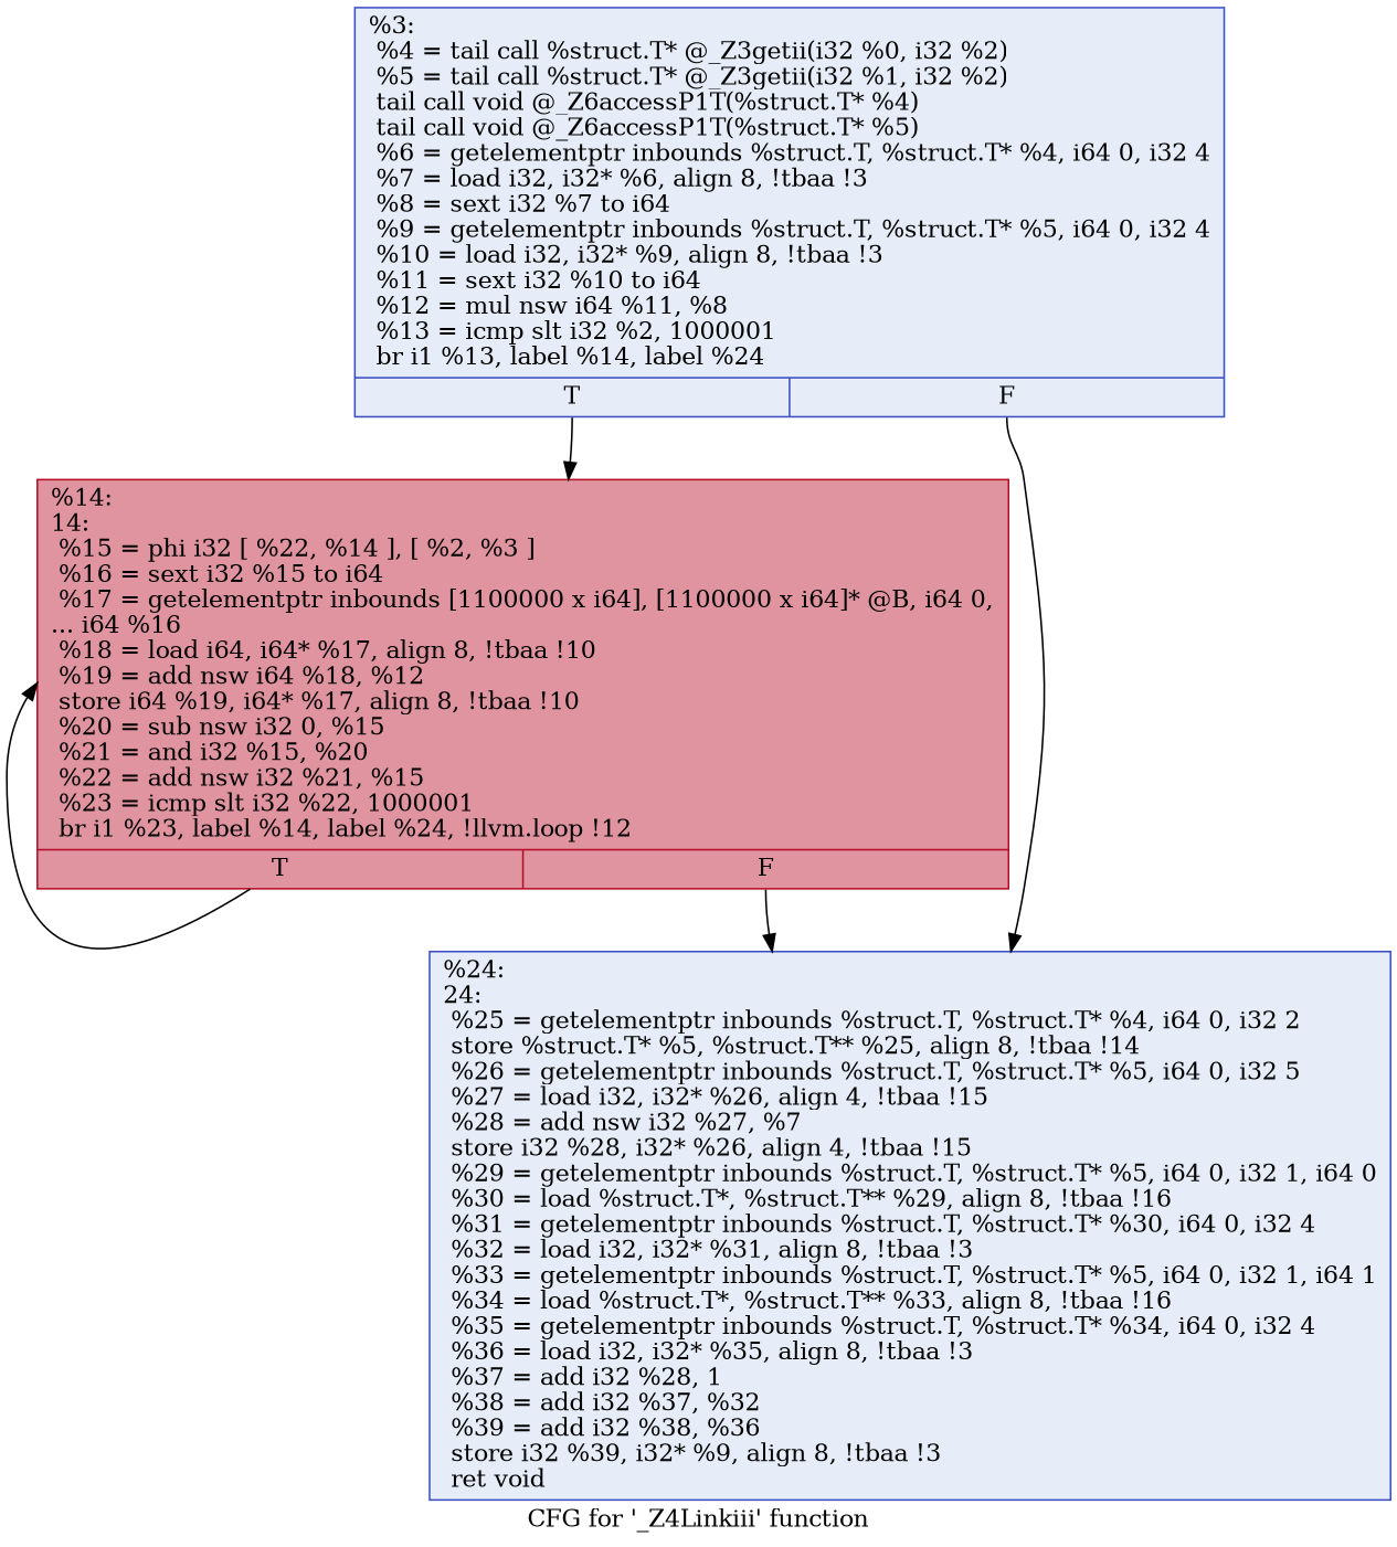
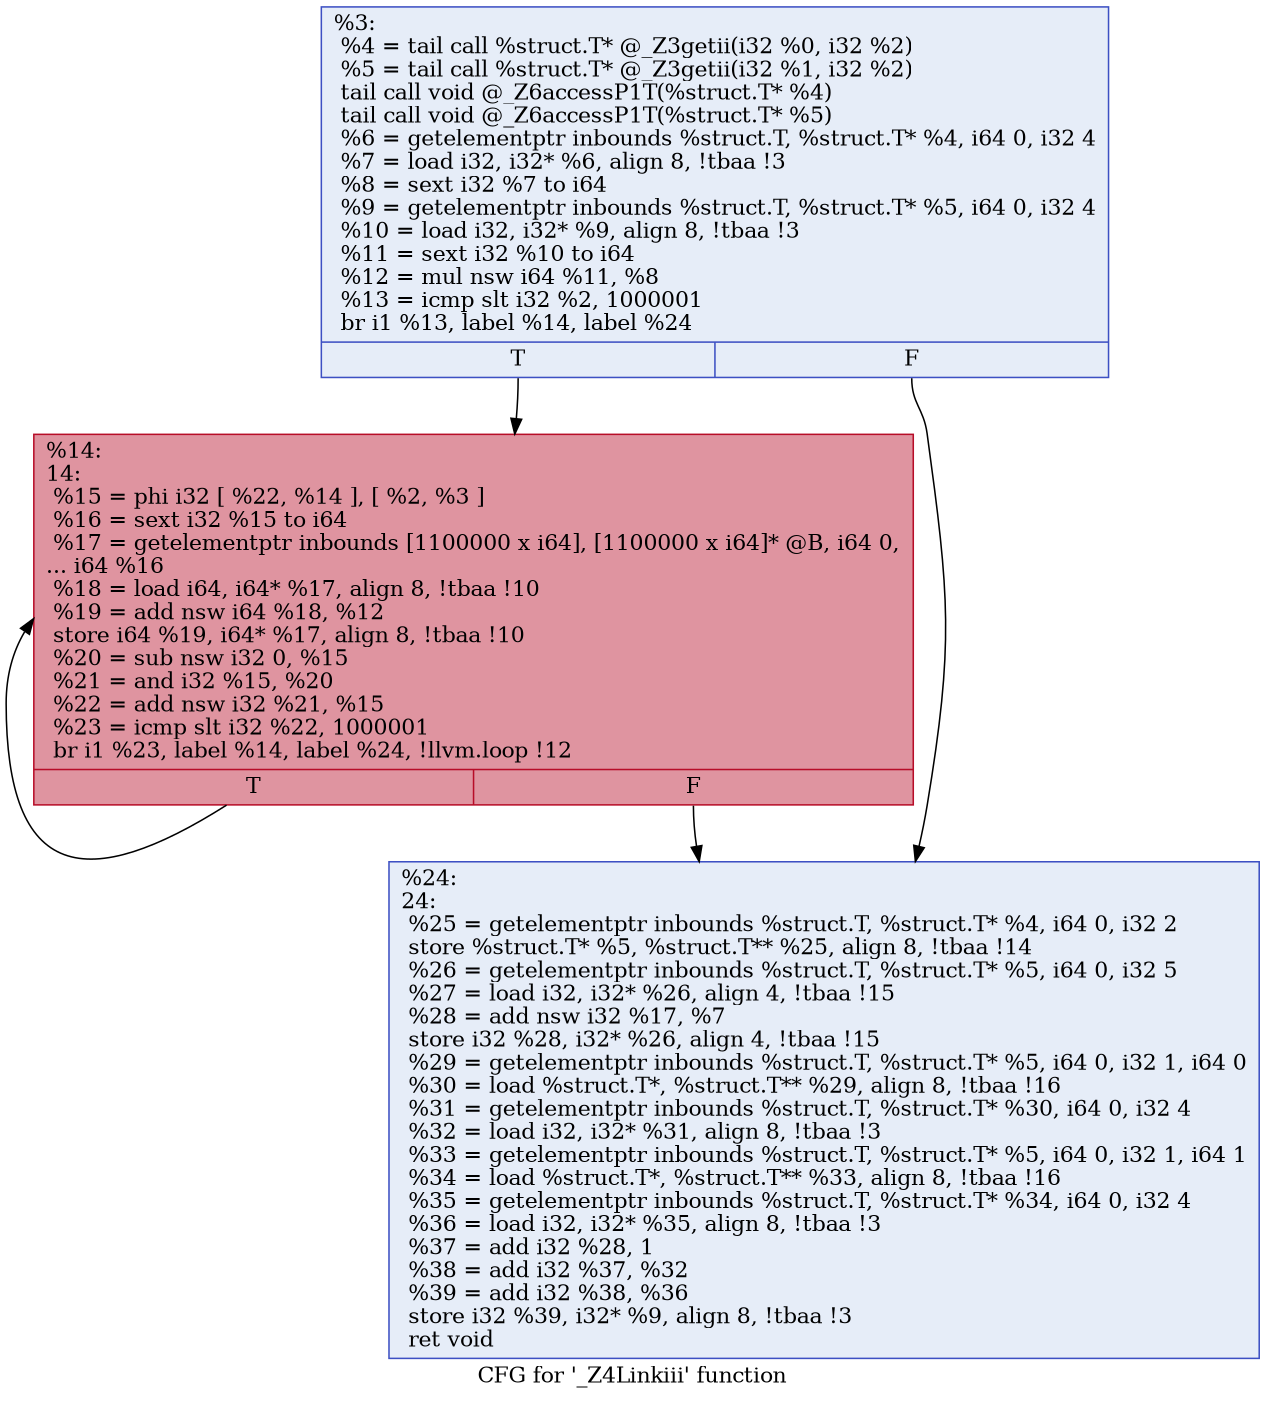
  digraph {
    label="CFG for '_Z4Linkiii' function"
    node [color="#3d50c3ff" fillcolor="#c7d7f070" shape=record style=filled]
    edge [tailport=s0]
    n1 [label="{%3:\l  %4 = tail call %struct.T* @_Z3getii(i32 %0, i32 %2)\l  %5 = tail call %struct.T* @_Z3getii(i32 %1, i32 %2)\l  tail call void @_Z6accessP1T(%struct.T* %4)\l  tail call void @_Z6accessP1T(%struct.T* %5)\l  %6 = getelementptr inbounds %struct.T, %struct.T* %4, i64 0, i32 4\l  %7 = load i32, i32* %6, align 8, !tbaa !3\l  %8 = sext i32 %7 to i64\l  %9 = getelementptr inbounds %struct.T, %struct.T* %5, i64 0, i32 4\l  %10 = load i32, i32* %9, align 8, !tbaa !3\l  %11 = sext i32 %10 to i64\l  %12 = mul nsw i64 %11, %8\l  %13 = icmp slt i32 %2, 1000001\l  br i1 %13, label %14, label %24\l|{<s0>T|<s1>F}}"]
    n2 [color="#b70d28ff" fillcolor="#b70d2870" label="{%14:\l14:                                               \l  %15 = phi i32 [ %22, %14 ], [ %2, %3 ]\l  %16 = sext i32 %15 to i64\l  %17 = getelementptr inbounds [1100000 x i64], [1100000 x i64]* @B, i64 0,\l... i64 %16\l  %18 = load i64, i64* %17, align 8, !tbaa !10\l  %19 = add nsw i64 %18, %12\l  store i64 %19, i64* %17, align 8, !tbaa !10\l  %20 = sub nsw i32 0, %15\l  %21 = and i32 %15, %20\l  %22 = add nsw i32 %21, %15\l  %23 = icmp slt i32 %22, 1000001\l  br i1 %23, label %14, label %24, !llvm.loop !12\l|{<s0>T|<s1>F}}"]
-   n3 [label="{%24:\l24:                                               \l  %25 = getelementptr inbounds %struct.T, %struct.T* %4, i64 0, i32 2\l  store %struct.T* %5, %struct.T** %25, align 8, !tbaa !14\l  %26 = getelementptr inbounds %struct.T, %struct.T* %5, i64 0, i32 5\l  %27 = load i32, i32* %26, align 4, !tbaa !15\l  %28 = add nsw i32 %27, %7\l  store i32 %28, i32* %26, align 4, !tbaa !15\l  %29 = getelementptr inbounds %struct.T, %struct.T* %5, i64 0, i32 1, i64 0\l  %30 = load %struct.T*, %struct.T** %29, align 8, !tbaa !16\l  %31 = getelementptr inbounds %struct.T, %struct.T* %30, i64 0, i32 4\l  %32 = load i32, i32* %31, align 8, !tbaa !3\l  %33 = getelementptr inbounds %struct.T, %struct.T* %5, i64 0, i32 1, i64 1\l  %34 = load %struct.T*, %struct.T** %33, align 8, !tbaa !16\l  %35 = getelementptr inbounds %struct.T, %struct.T* %34, i64 0, i32 4\l  %36 = load i32, i32* %35, align 8, !tbaa !3\l  %37 = add i32 %28, 1\l  %38 = add i32 %37, %32\l  %39 = add i32 %38, %36\l  store i32 %39, i32* %9, align 8, !tbaa !3\l  ret void\l}"]
+   n3 [label="{%24:\l24:                                               \l  %25 = getelementptr inbounds %struct.T, %struct.T* %4, i64 0, i32 2\l  store %struct.T* %5, %struct.T** %25, align 8, !tbaa !14\l  %26 = getelementptr inbounds %struct.T, %struct.T* %5, i64 0, i32 5\l  %27 = load i32, i32* %26, align 4, !tbaa !15\l  %28 = add nsw i32 %17, %7\l  store i32 %28, i32* %26, align 4, !tbaa !15\l  %29 = getelementptr inbounds %struct.T, %struct.T* %5, i64 0, i32 1, i64 0\l  %30 = load %struct.T*, %struct.T** %29, align 8, !tbaa !16\l  %31 = getelementptr inbounds %struct.T, %struct.T* %30, i64 0, i32 4\l  %32 = load i32, i32* %31, align 8, !tbaa !3\l  %33 = getelementptr inbounds %struct.T, %struct.T* %5, i64 0, i32 1, i64 1\l  %34 = load %struct.T*, %struct.T** %33, align 8, !tbaa !16\l  %35 = getelementptr inbounds %struct.T, %struct.T* %34, i64 0, i32 4\l  %36 = load i32, i32* %35, align 8, !tbaa !3\l  %37 = add i32 %28, 1\l  %38 = add i32 %37, %32\l  %39 = add i32 %38, %36\l  store i32 %39, i32* %9, align 8, !tbaa !3\l  ret void\l}"]
    n1 -> n2
    n1 -> n3 [tailport=s1]
    n2 -> n2
    n2 -> n3 [tailport=s1]
  }
